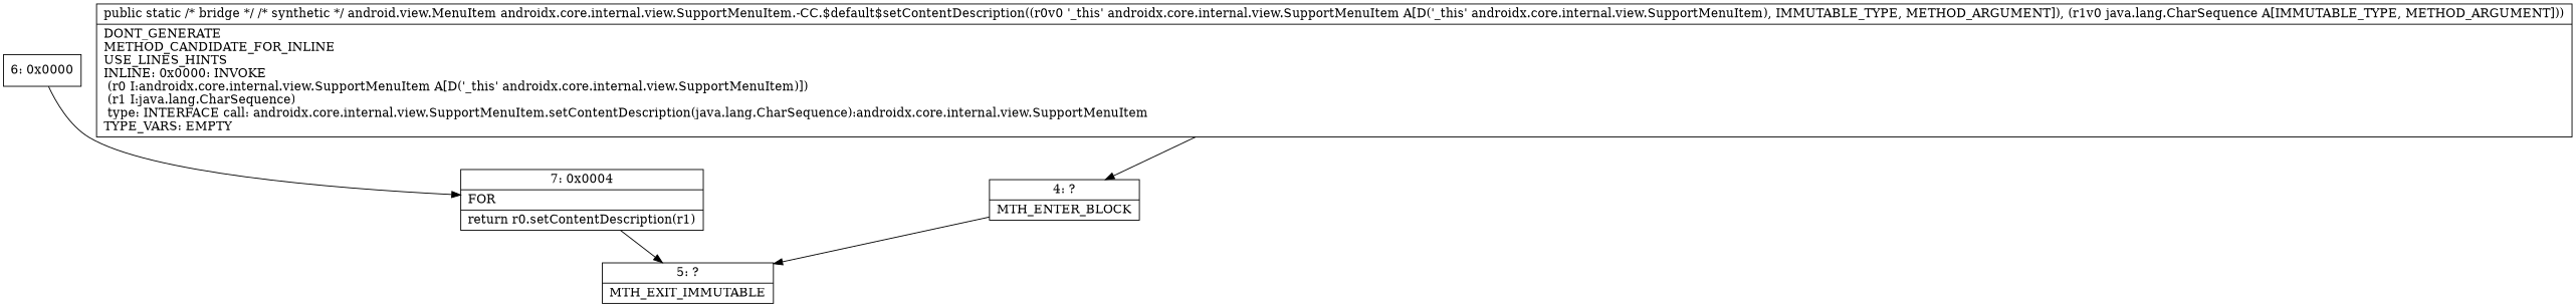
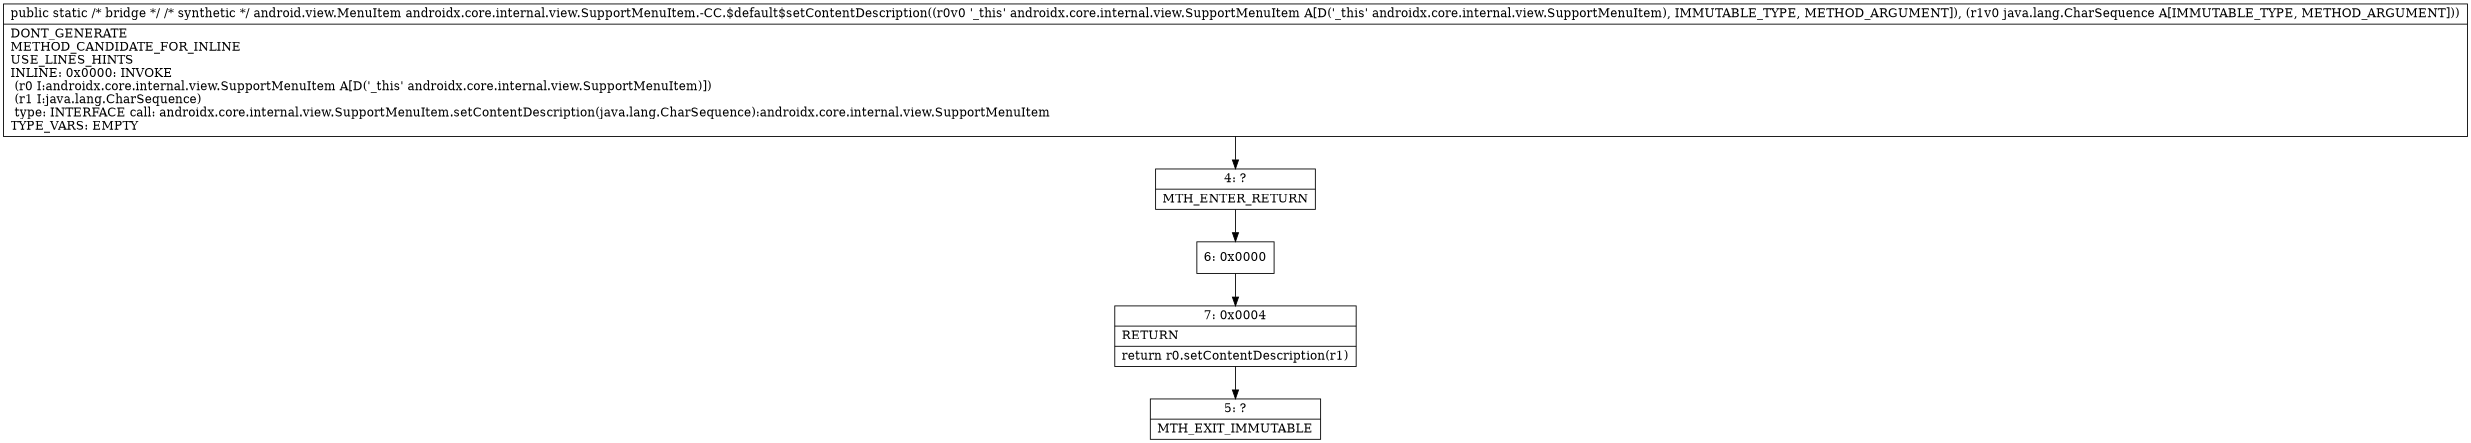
  digraph {
    node [shape=record]
-   n1 [label="{4\:\ ?|MTH_ENTER_BLOCK\l}"]
+   n1 [label="{4\:\ ?|MTH_ENTER_RETURN\l}"]
    n2 [label="{6\:\ 0x0000}"]
-   n3 [label="{7\:\ 0x0004|FOR\l|return r0.setContentDescription(r1)\l}"]
+   n3 [label="{7\:\ 0x0004|RETURN\l|return r0.setContentDescription(r1)\l}"]
    n4 [label="{5\:\ ?|MTH_EXIT_IMMUTABLE\l}"]
    n5 [label="{public static \/* bridge *\/ \/* synthetic *\/ android.view.MenuItem androidx.core.internal.view.SupportMenuItem.\-CC.$default$setContentDescription((r0v0 '_this' androidx.core.internal.view.SupportMenuItem A[D('_this' androidx.core.internal.view.SupportMenuItem), IMMUTABLE_TYPE, METHOD_ARGUMENT]), (r1v0 java.lang.CharSequence A[IMMUTABLE_TYPE, METHOD_ARGUMENT]))  | DONT_GENERATE\lMETHOD_CANDIDATE_FOR_INLINE\lUSE_LINES_HINTS\lINLINE: 0x0000: INVOKE  \l  (r0 I:androidx.core.internal.view.SupportMenuItem A[D('_this' androidx.core.internal.view.SupportMenuItem)])\l  (r1 I:java.lang.CharSequence)\l type: INTERFACE call: androidx.core.internal.view.SupportMenuItem.setContentDescription(java.lang.CharSequence):androidx.core.internal.view.SupportMenuItem\lTYPE_VARS: EMPTY\l}"]
-   n1 -> n4
+   n1 -> n2
    n2 -> n3
    n3 -> n4
    n5 -> n1
  }
